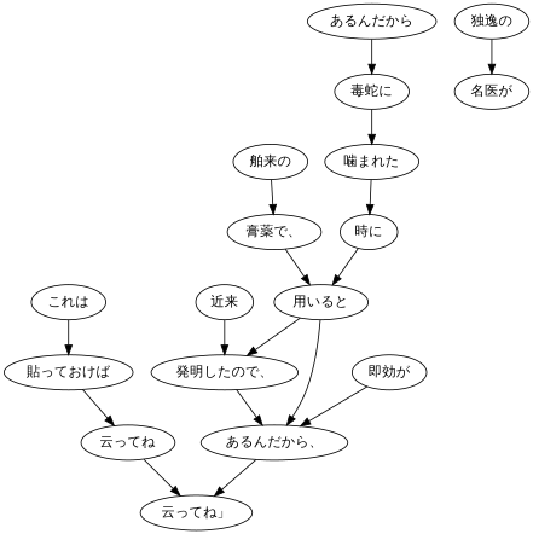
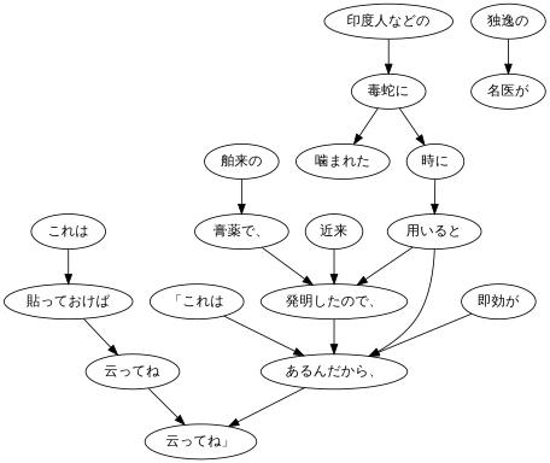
  digraph {
    fontname="Playfair Display"
    node [fontname="Playfair Display"]
    edge [fontname="Playfair Display"]
+   n1 [label="「これは"]
    n2 [label="あるんだから、"]
    n3 [label="云ってね」"]
    n4 [label="舶来の"]
    n5 [label="膏薬で、"]
    n6 [label="発明したので、"]
    n7 [label="近来"]
    n8 [label="独逸の"]
    n9 [label="名医が"]
-   n10 [label="あるんだから"]
+   n10 [label="印度人などの"]
    n11 [label="毒蛇に"]
    n12 [label="噛まれた"]
    n13 [label="時に"]
    n14 [label="用いると"]
    n15 [label="即効が"]
    n16 [label="これは"]
    n17 [label="貼っておけば"]
    n18 [label="云ってね"]
+   n1 -> n2
    n2 -> n3
    n4 -> n5
-   n5 -> n14
+   n5 -> n6
    n6 -> n2
    n7 -> n6
    n8 -> n9
    n10 -> n11
    n11 -> n12
-   n12 -> n13
+   n11 -> n13
    n13 -> n14
    n14 -> n2
    n14 -> n6
    n15 -> n2
    n16 -> n17
    n17 -> n18
    n18 -> n3
  }
